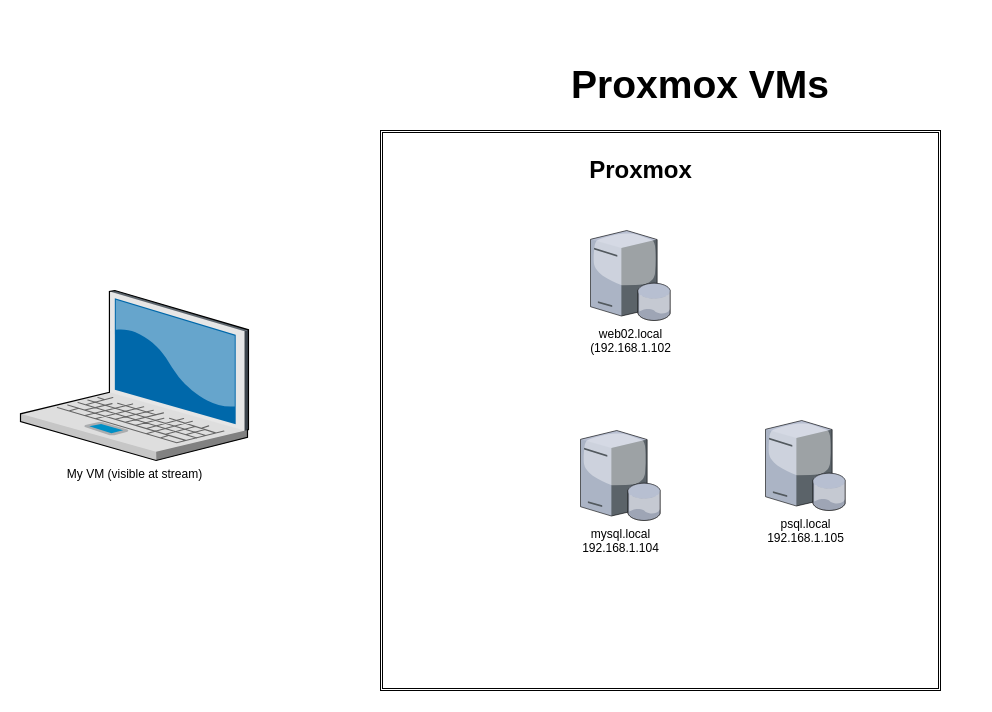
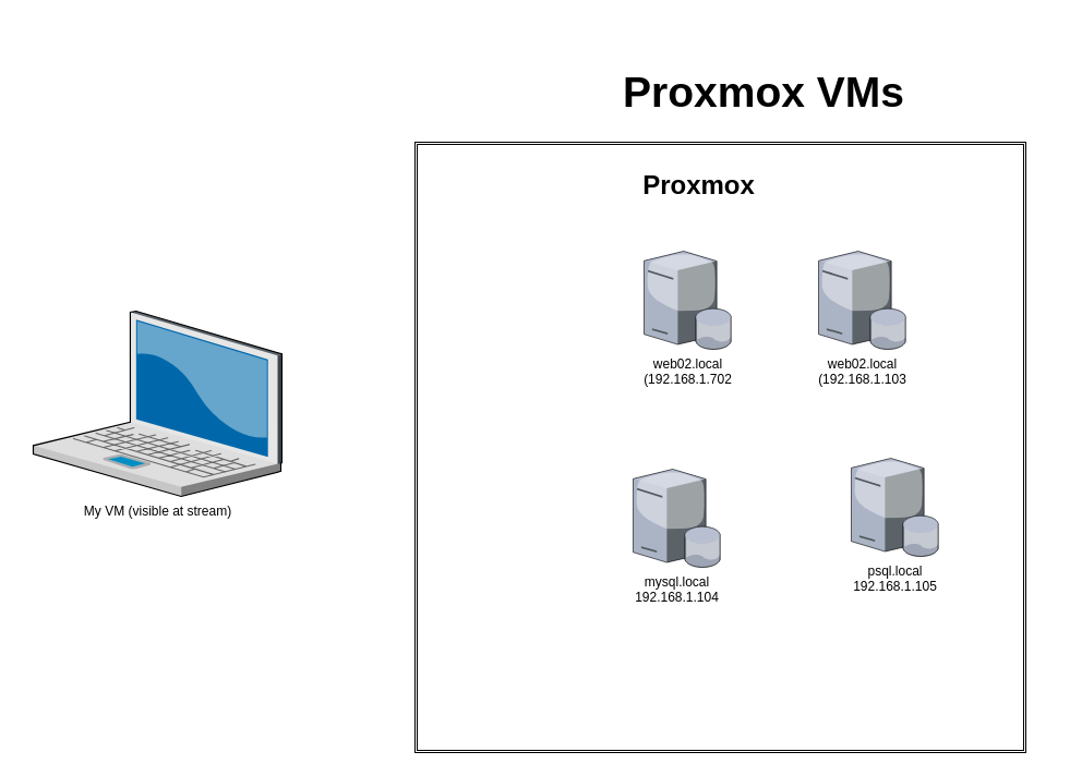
  <mxCell id="0" style=";html=1;" />
  <mxCell id="1" style=";html=1;" parent="0" />
  <mxCell id="2" value="" style="shape=ext;double=1;whiteSpace=wrap;html=1;aspect=fixed;" vertex="1" parent="1"><mxGeometry x="380" y="130" width="560" height="560" as="geometry" /></mxCell>
  <mxCell id="3" value="&lt;b&gt;&lt;font style=&quot;font-size: 39px;&quot;&gt;Proxmox VMs&lt;/font&gt;&lt;/b&gt;" style="text;html=1;strokeColor=none;fillColor=none;align=center;verticalAlign=middle;whiteSpace=wrap;rounded=0;" vertex="1" parent="1"><mxGeometry x="430" y="20" width="540" height="130" as="geometry" /></mxCell>
- <mxCell id="4" value="My VM (visible at stream)" style="verticalLabelPosition=bottom;sketch=0;aspect=fixed;html=1;verticalAlign=top;strokeColor=none;align=center;outlineConnect=0;shape=mxgraph.citrix.laptop_2;" vertex="1" parent="1"><mxGeometry x="20" y="290" width="227.98" height="170" as="geometry" /></mxCell>
- <mxCell id="5" value="web02.local&lt;br&gt;(192.168.1.102" style="verticalLabelPosition=bottom;sketch=0;aspect=fixed;html=1;verticalAlign=top;strokeColor=none;align=center;outlineConnect=0;shape=mxgraph.citrix.database_server;" vertex="1" parent="1"><mxGeometry x="590" y="230" width="80" height="90" as="geometry" /></mxCell>
+ <mxCell id="4" value="My VM (visible at stream)" style="verticalLabelPosition=bottom;sketch=0;aspect=fixed;html=1;verticalAlign=top;strokeColor=none;align=center;outlineConnect=0;shape=mxgraph.citrix.laptop_2;" vertex="1" parent="1"><mxGeometry x="30" y="285" width="227.98" height="170" as="geometry" /></mxCell>
+ <mxCell id="5" value="web02.local&lt;br&gt;(192.168.1.702" style="verticalLabelPosition=bottom;sketch=0;aspect=fixed;html=1;verticalAlign=top;strokeColor=none;align=center;outlineConnect=0;shape=mxgraph.citrix.database_server;" vertex="1" parent="1"><mxGeometry x="590" y="230" width="80" height="90" as="geometry" /></mxCell>
+ <mxCell id="6" value="web02.local&lt;br&gt;&lt;div&gt;(192.168.1.103&lt;/div&gt;&lt;div&gt;&lt;br&gt;&lt;/div&gt;" style="verticalLabelPosition=bottom;sketch=0;aspect=fixed;html=1;verticalAlign=top;strokeColor=none;align=center;outlineConnect=0;shape=mxgraph.citrix.database_server;" vertex="1" parent="1"><mxGeometry x="750" y="230" width="80" height="90" as="geometry" /></mxCell>
  <mxCell id="7" value="&lt;div&gt;mysql.local&lt;/div&gt;&lt;div&gt;192.168.1.104&lt;br&gt;&lt;/div&gt;" style="verticalLabelPosition=bottom;sketch=0;aspect=fixed;html=1;verticalAlign=top;strokeColor=none;align=center;outlineConnect=0;shape=mxgraph.citrix.database_server;" vertex="1" parent="1"><mxGeometry x="580" y="430" width="80" height="90" as="geometry" /></mxCell>
- <mxCell id="8" value="&lt;div&gt;psql.local&lt;/div&gt;&lt;div&gt;192.168.1.105&lt;/div&gt;&lt;div&gt;&lt;br&gt;&lt;/div&gt;" style="verticalLabelPosition=bottom;sketch=0;aspect=fixed;html=1;verticalAlign=top;strokeColor=none;align=center;outlineConnect=0;shape=mxgraph.citrix.database_server;" vertex="1" parent="1"><mxGeometry x="765" y="420" width="80" height="90" as="geometry" /></mxCell>
+ <mxCell id="8" value="&lt;div&gt;psql.local&lt;/div&gt;&lt;div&gt;192.168.1.105&lt;/div&gt;&lt;div&gt;&lt;br&gt;&lt;/div&gt;" style="verticalLabelPosition=bottom;sketch=0;aspect=fixed;html=1;verticalAlign=top;strokeColor=none;align=center;outlineConnect=0;shape=mxgraph.citrix.database_server;" vertex="1" parent="1"><mxGeometry x="780" y="420" width="80" height="90" as="geometry" /></mxCell>
  <mxCell id="9" value="Proxmox" style="text;strokeColor=none;fillColor=none;html=1;fontSize=24;fontStyle=1;verticalAlign=middle;align=center;" vertex="1" parent="1"><mxGeometry x="590" y="150" width="100" height="40" as="geometry" /></mxCell>
